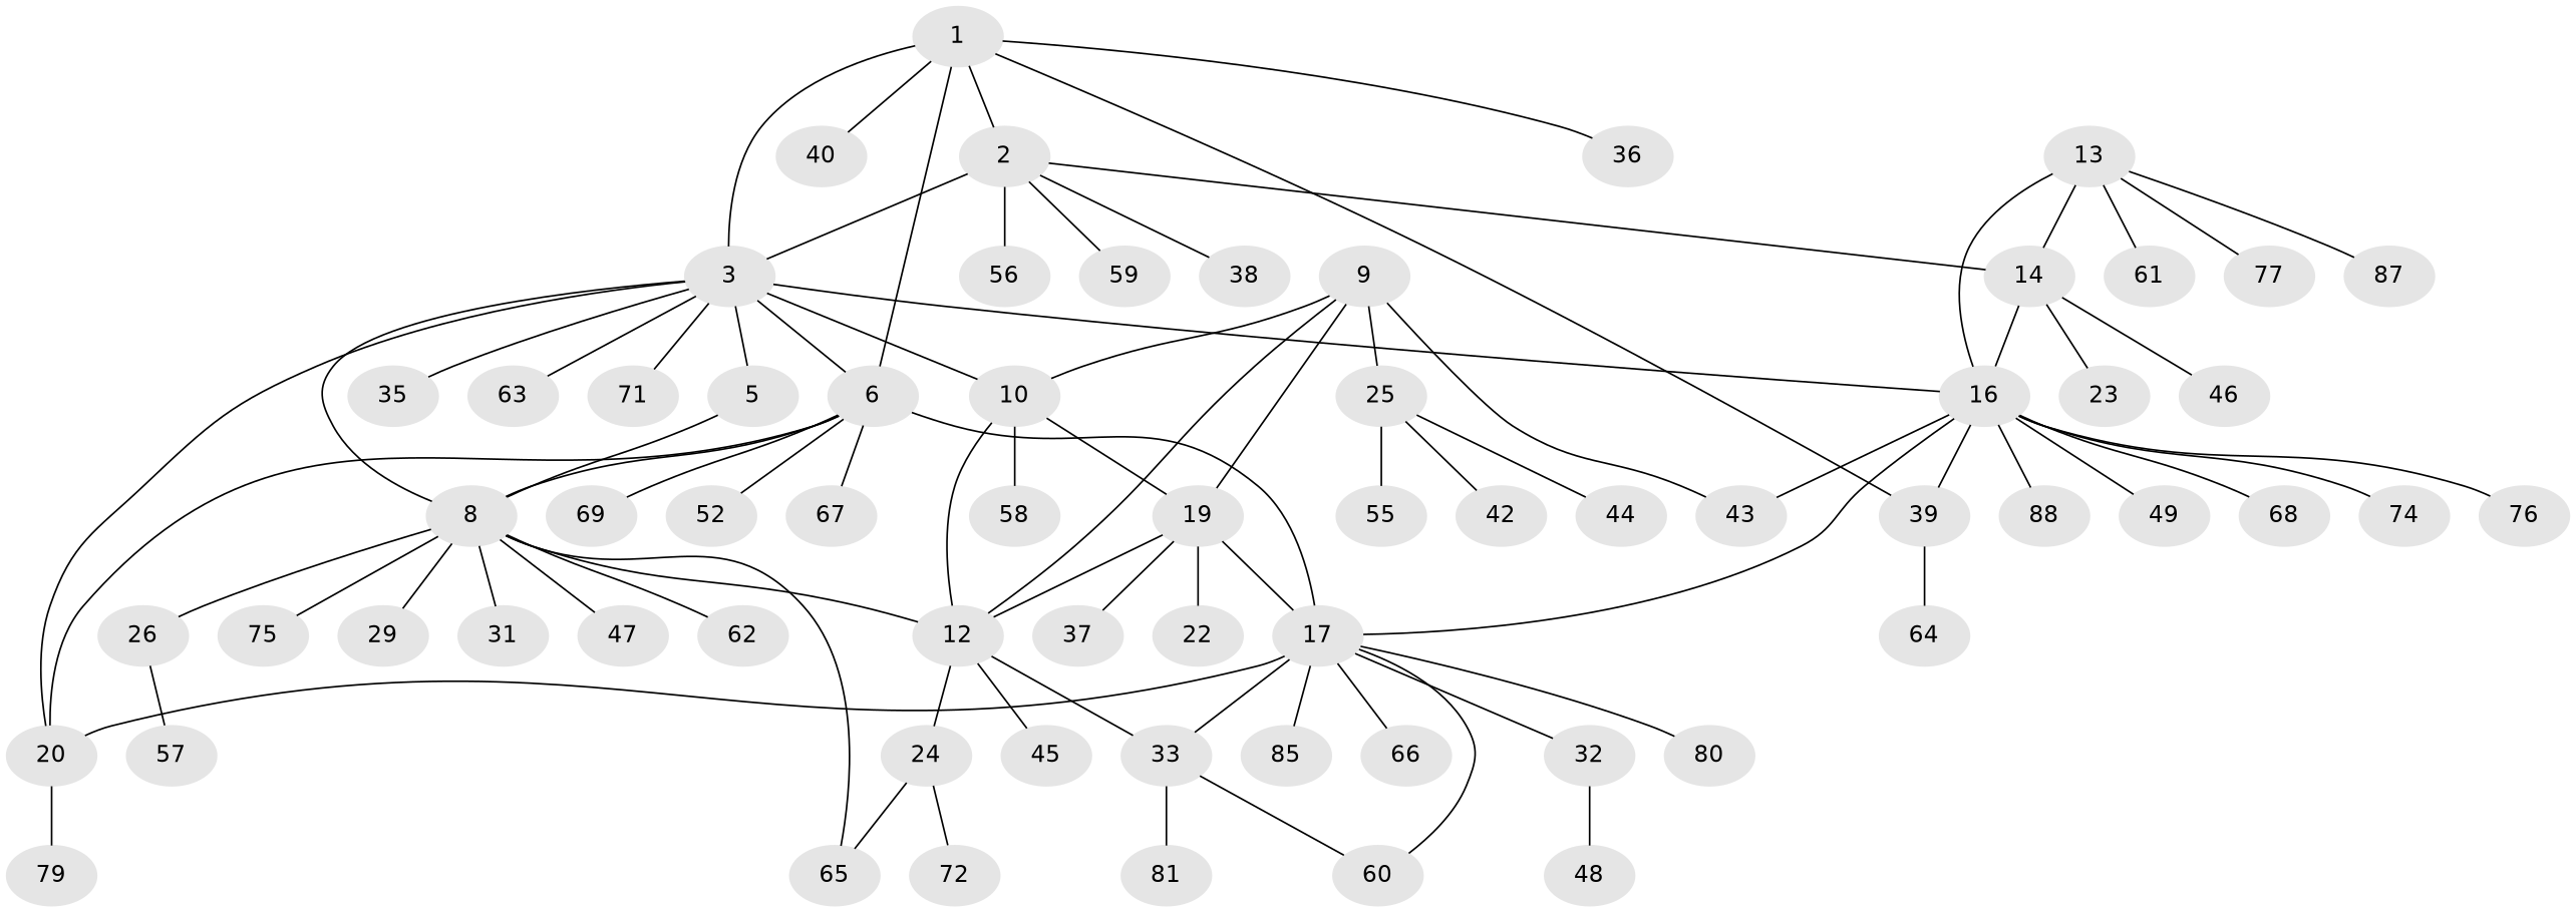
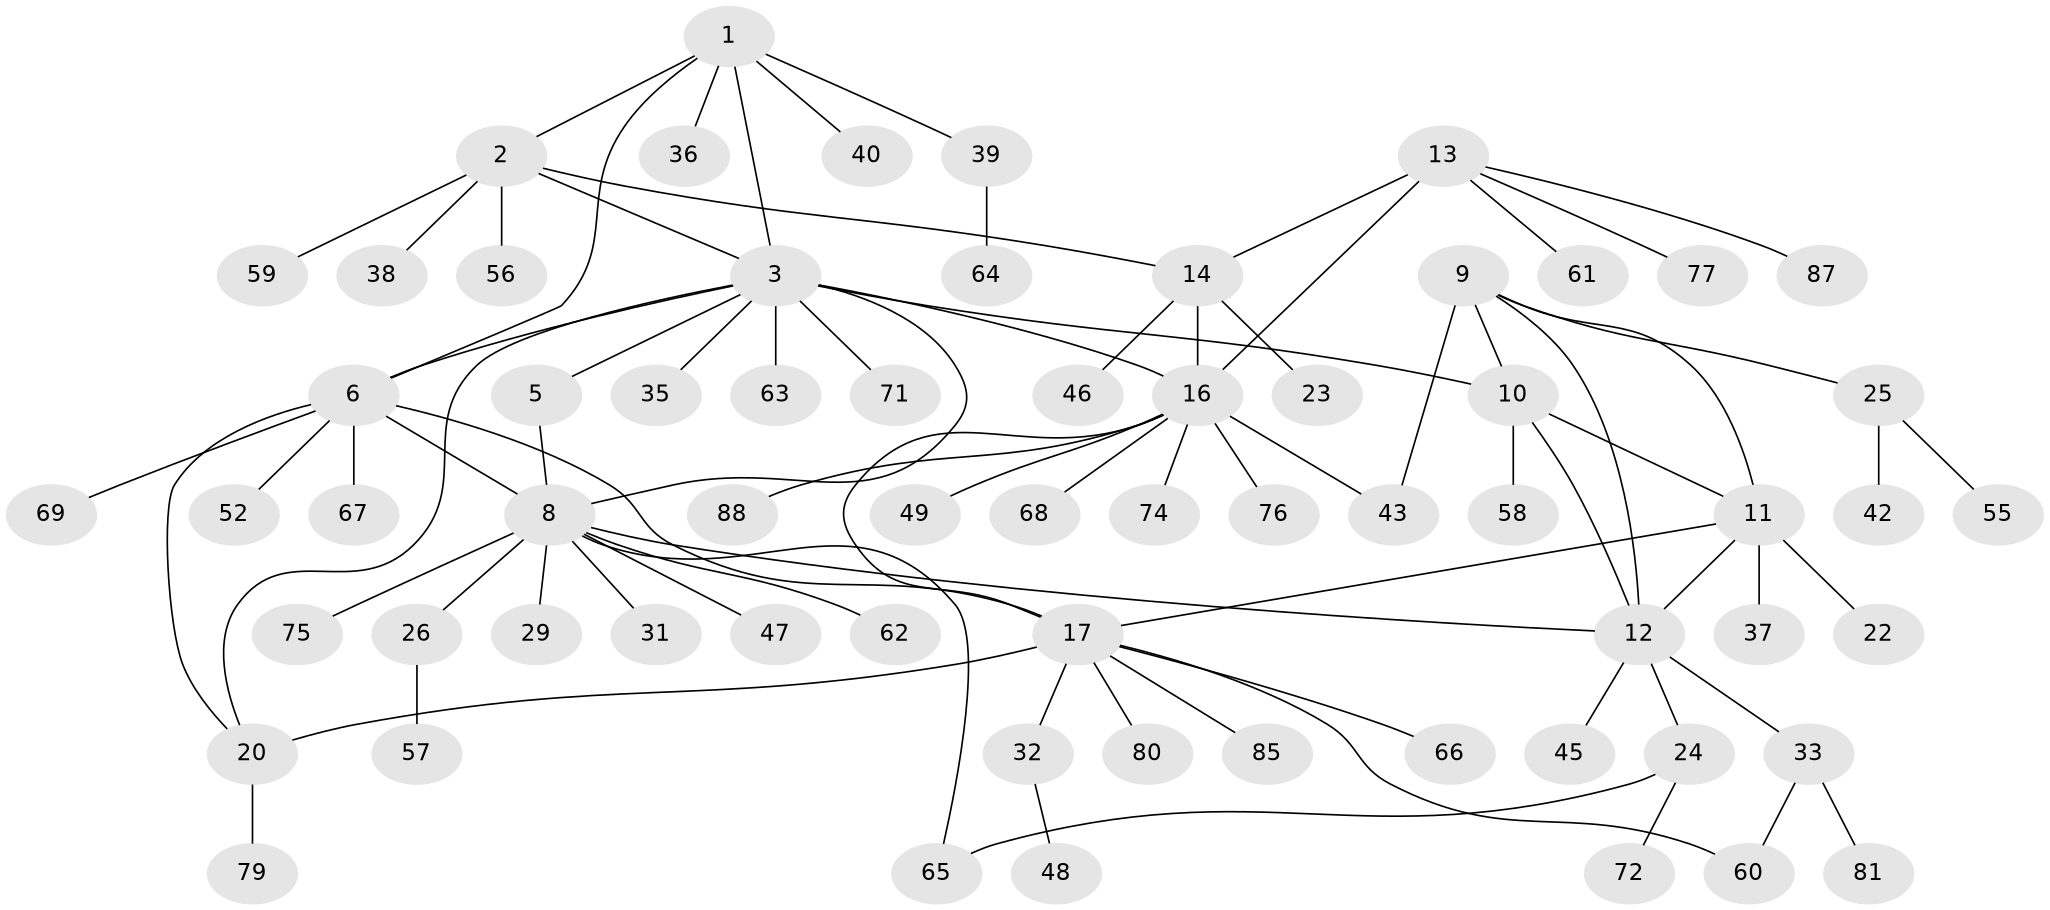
  graph {
    fontname="DejaVu Sans"
    node [color=gray90 fontname="DejaVu Sans" style=filled]
    edge [fontname="DejaVu Sans"]
    1 [super="+4"]
    2 [super="+27"]
    3 [super="+7"]
    6 [super="+19"]
    36
    39
    40 [super="+86"]
    14 [super="+15"]
    38
    56
    59
    5
    8 [super="+54"]
    10 [super="+30"]
    16 [super="+73"]
    20 [super="+51"]
    35 [super="+83"]
    63
    71
    17 [super="+18"]
    52 [super="+53"]
    67
    69
    64 [super="+84"]
    23 [super="+50"]
    46
    12 [super="+21"]
    26
    29
    n30 [label=31]
    47
    62
    65
    75
-   11 [super="+28" label=19]
+   11 [super="+28"]
    58
    43
    49
    68
    74
    76
    88
    79
    33
    32
    60
    66
    80
    85
    24 [super="+34"]
    45
    57
    9 [super="+70"]
    25 [super="+31"]
    22
    37
    42
-   44
    55 [super="+78"]
    72
    81
    13 [super="+82"]
    61
    77
    87
    48
    1 -- 2 [weight=2]
    1 -- 3 [weight=2]
    1 -- 6
    1 -- 36
    1 -- 39
    1 -- 40
    2 -- 3
    2 -- 14
    2 -- 38
    2 -- 56
    2 -- 59
    3 -- 6
    3 -- 5
    3 -- 8
    3 -- 10
    3 -- 16
    3 -- 20
    3 -- 35
    3 -- 63
    3 -- 71
    6 -- 8
    6 -- 20
    6 -- 17 [weight=2]
    6 -- 52
    6 -- 67
    6 -- 69
    39 -- 64
    14 -- 16 [weight=2]
    14 -- 23
    14 -- 46
    5 -- 8
    8 -- 12
    8 -- 26
    8 -- 29
    8 -- n30
    8 -- 47
    8 -- 62
    8 -- 65
    8 -- 75
    10 -- 12
    10 -- 11
    10 -- 58
-   16 -- 39
    16 -- 17
    16 -- 43
    16 -- 49
    16 -- 68
    16 -- 74
    16 -- 76
    16 -- 88
    20 -- 79
    17 -- 20 [weight=2]
-   17 -- 33
    17 -- 32
    17 -- 60
    17 -- 66
    17 -- 80
    17 -- 85
    12 -- 33
    12 -- 24
    12 -- 45
    26 -- 57
    11 -- 17
    11 -- 12
    11 -- 22
    11 -- 37
    33 -- 60
    33 -- 81
    32 -- 48
    24 -- 65
    24 -- 72
    9 -- 10
    9 -- 12
    9 -- 11
    9 -- 43
    9 -- 25
    25 -- 42
-   25 -- 44
    25 -- 55
    13 -- 14 [weight=2]
    13 -- 16
    13 -- 61
    13 -- 77
    13 -- 87
  }
